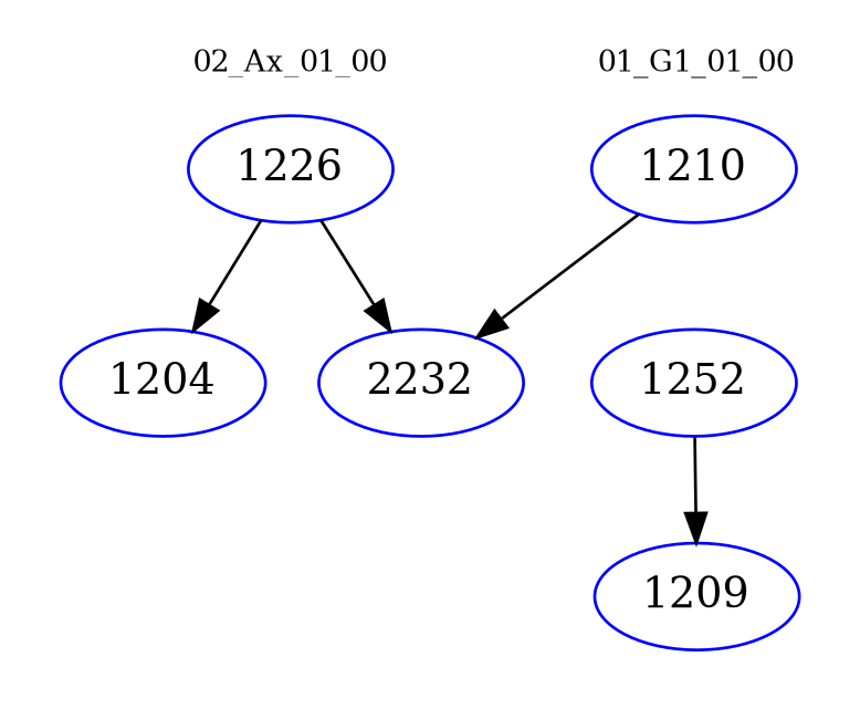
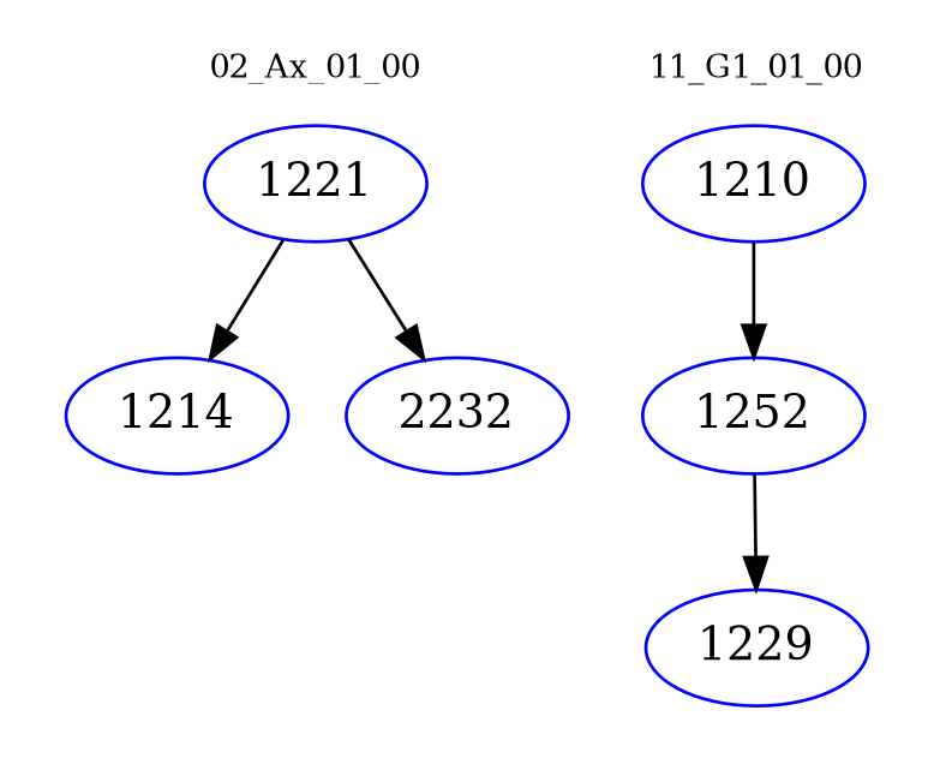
  digraph {
    fontname="DejaVu Serif"
    node [color=blue fontname="DejaVu Serif"]
    edge [color=black fontname="DejaVu Serif"]
-   n1 [label=1226]
-   n2 [label=1204]
+   n1 [label=1221]
+   n2 [label=1214]
    n3 [label=2232]
    n4 [label=1210]
-   n5 [label=1209]
+   n5 [label=1229]
    n6 [label=1252]
    subgraph cluster_1 {
      color=white
      fontsize=10
      label="02_Ax_01_00"
      n1
      n2
      n3
    }
    subgraph cluster_2 {
      color=white
      fontsize=10
-     label="01_G1_01_00"
+     label="11_G1_01_00"
      n4
      n5
      n6
    }
    n1 -> n2
    n1 -> n3
-   n4 -> n3
+   n4 -> n6
    n6 -> n5
  }
